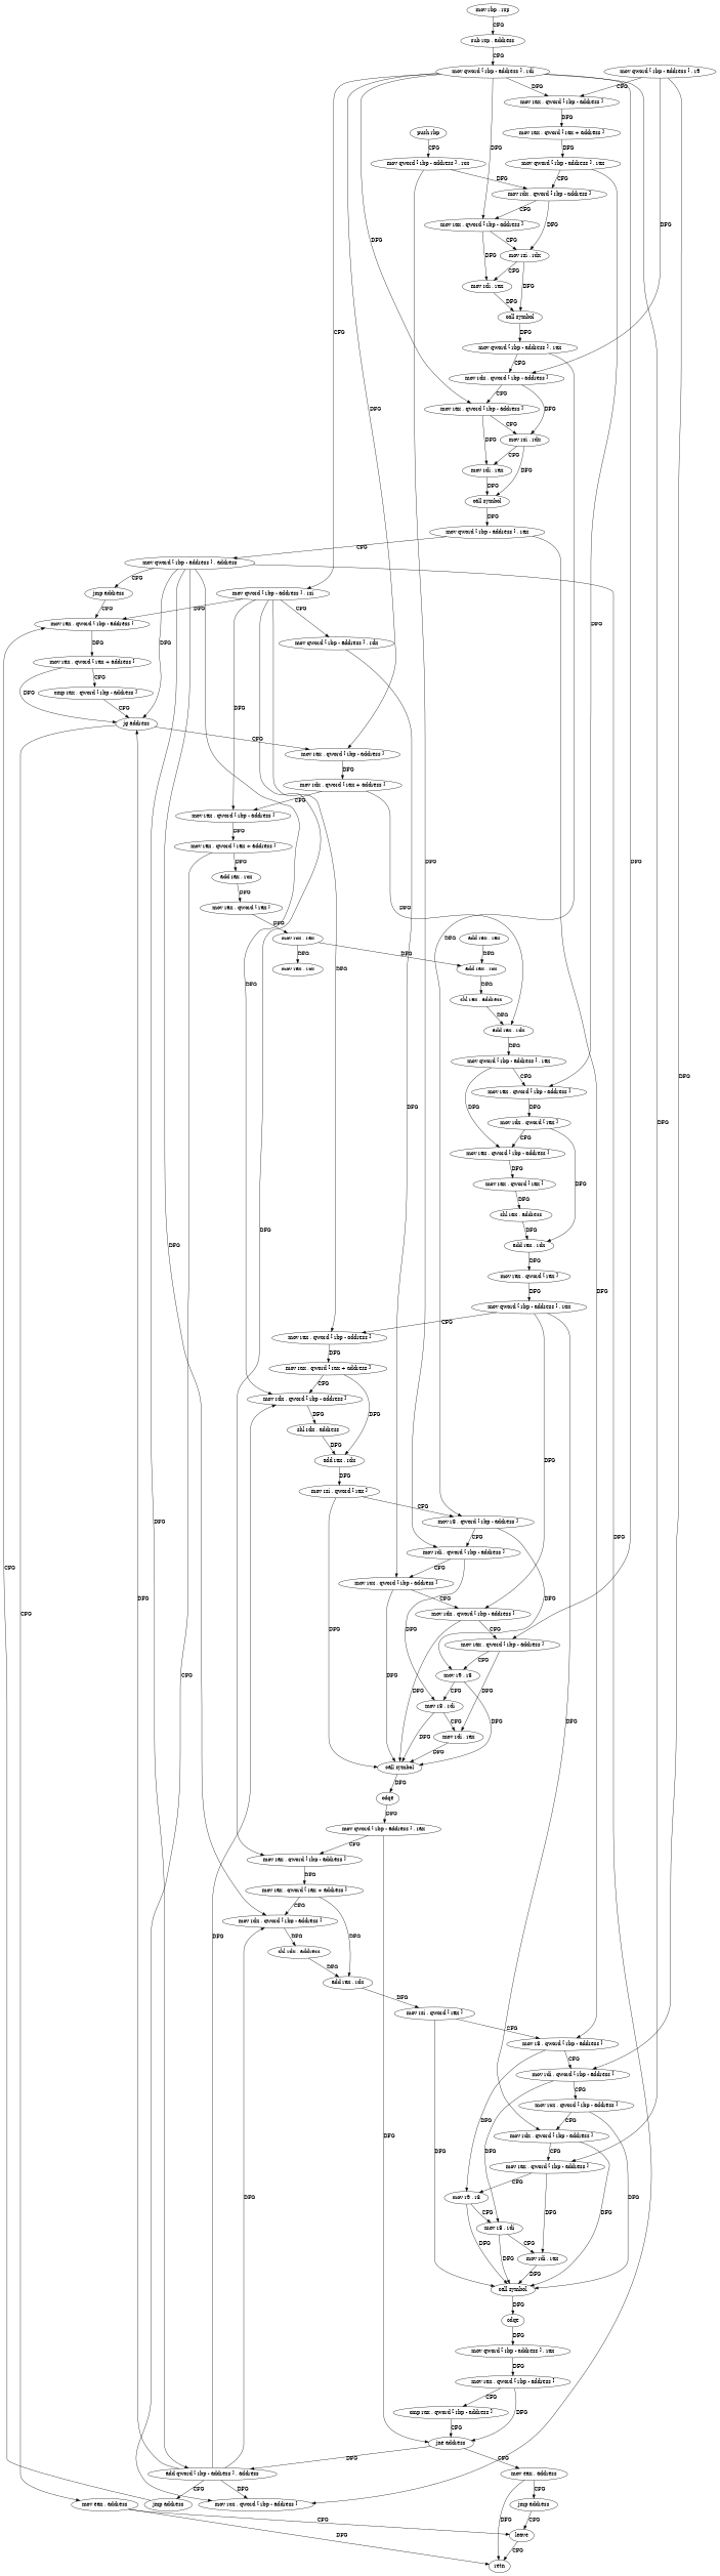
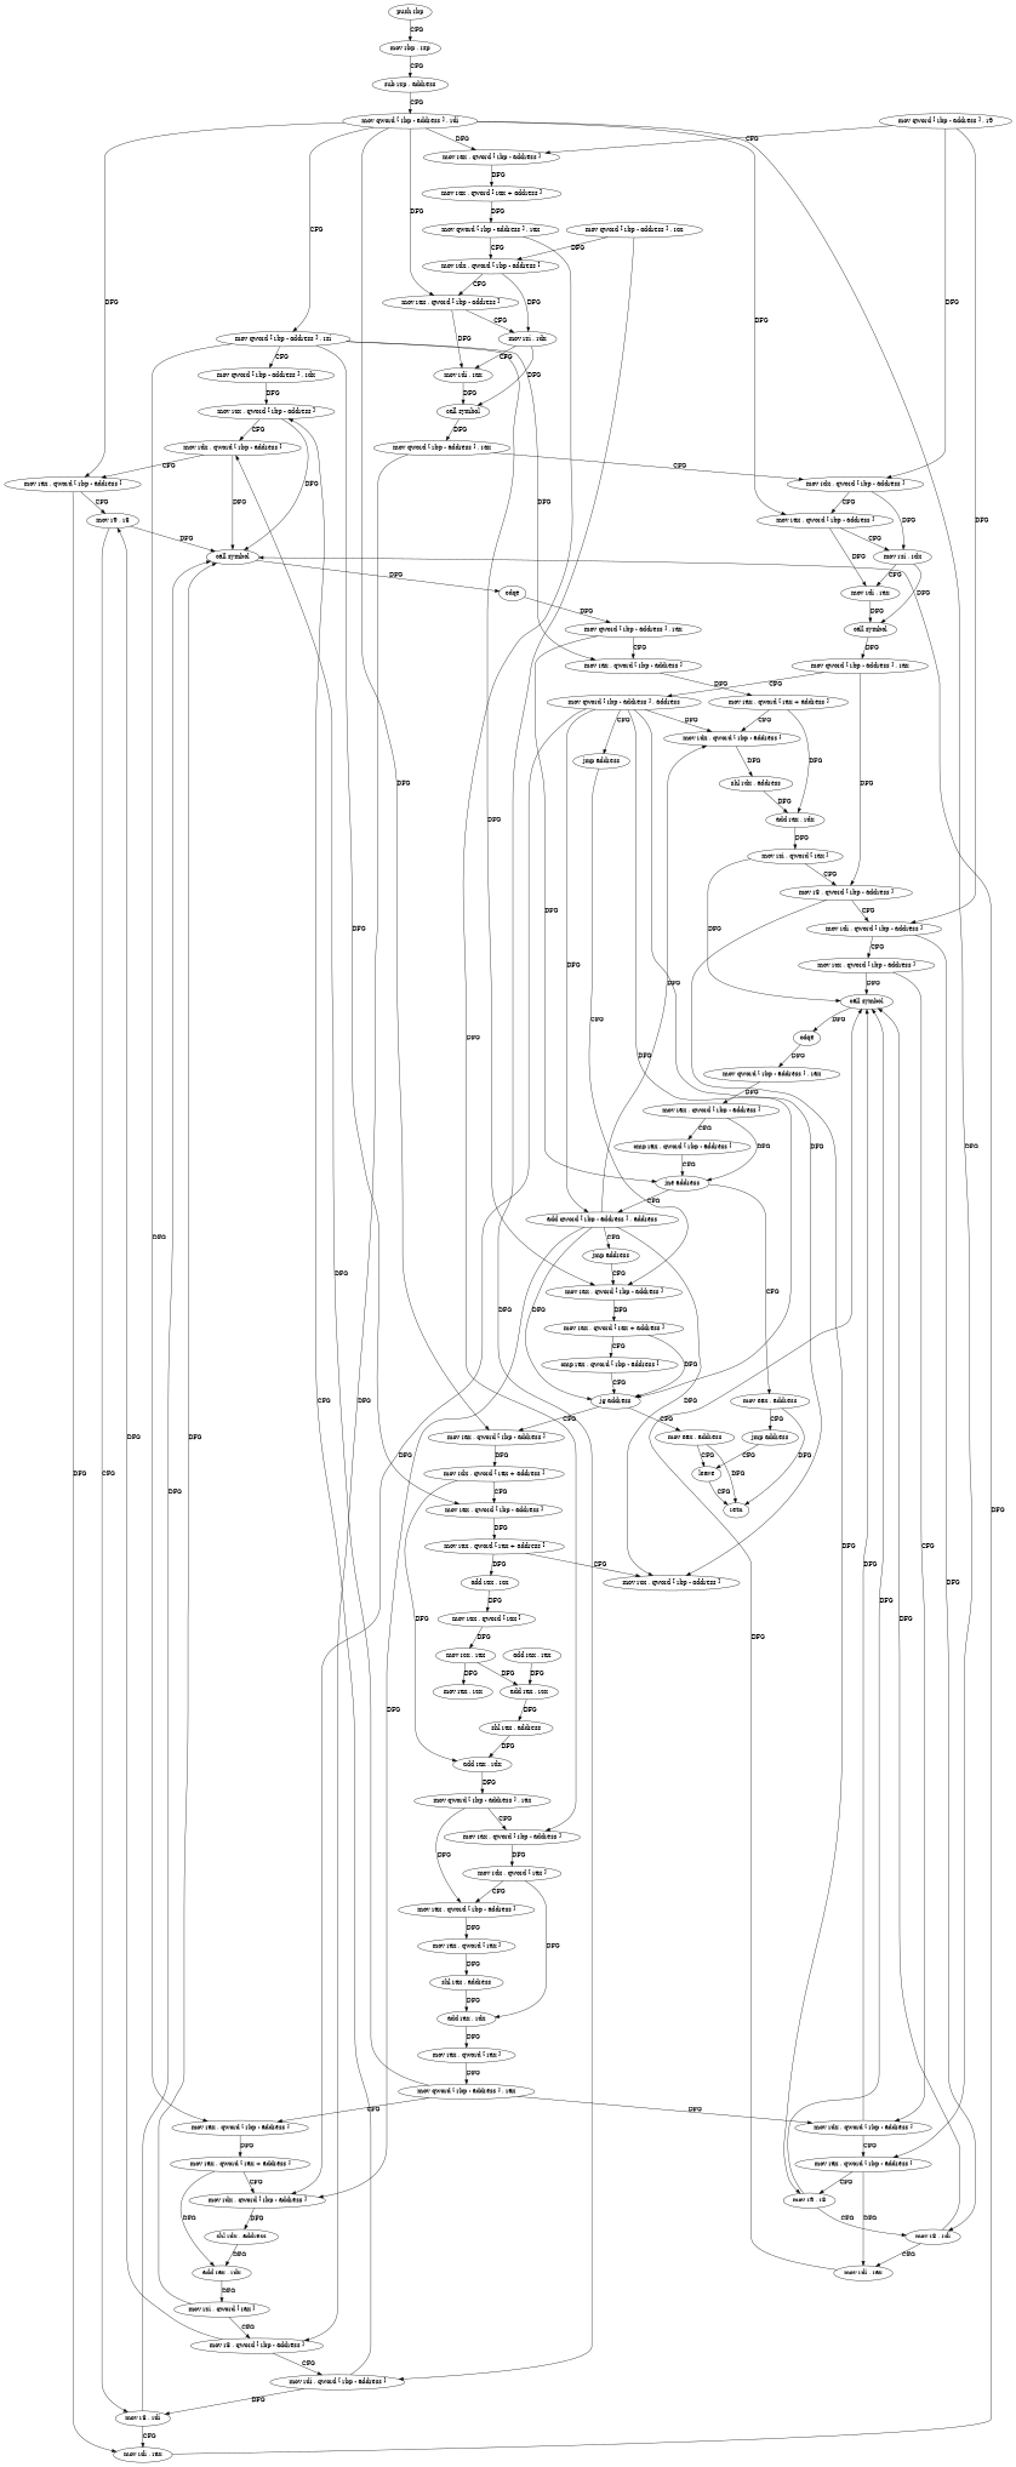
  digraph {
    n1 [label="push rbp"]
    n2 [label="mov rbp , rsp"]
    n3 [label="sub rsp , address"]
    n4 [label="mov qword [ rbp - address ] , rdi"]
    n5 [label="mov qword [ rbp - address ] , rsi"]
    n6 [label="mov rax , qword [ rbp - address ]"]
    n7 [label="mov rax , qword [ rbp - address ]"]
    n8 [label="mov rax , qword [ rbp - address ]"]
    n9 [label="mov rax , qword [ rbp - address ]"]
    n10 [label="mov rax , qword [ rbp - address ]"]
    n11 [label="mov rax , qword [ rbp - address ]"]
    n12 [label="mov qword [ rbp - address ] , rdx"]
    n13 [label="mov rax , qword [ rbp - address ]"]
    n14 [label="mov rax , qword [ rbp - address ]"]
    n15 [label="mov rax , qword [ rbp - address ]"]
    n16 [label="mov rax , qword [ rbp - address ]"]
    n17 [label="mov rax , qword [ rax + address ]"]
    n18 [label="mov rsi , rdx"]
    n19 [label="mov rdi , rax"]
    n20 [label="mov rsi , rdx"]
    n21 [label="mov rdi , rax"]
    n22 [label="mov rdx , qword [ rax + address ]"]
    n23 [label="mov r9 , r8"]
    n24 [label="mov rdi , rax"]
    n25 [label="mov r9 , r8"]
    n26 [label="mov rdi , rax"]
    n27 [label="mov rcx , qword [ rbp - address ]"]
    n28 [label="mov rax , qword [ rax + address ]"]
    n29 [label="mov rax , qword [ rax + address ]"]
    n30 [label="mov rax , qword [ rax + address ]"]
    n31 [label="mov rax , qword [ rax + address ]"]
    n32 [label="mov qword [ rbp - address ] , rcx"]
    n33 [label="mov rdx , qword [ rbp - address ]"]
    n34 [label="mov rdi , qword [ rbp - address ]"]
    n35 [label="mov rdx , qword [ rbp - address ]"]
    n36 [label="call symbol"]
    n37 [label="mov r8 , rdi"]
    n38 [label="mov qword [ rbp - address ] , r9"]
    n39 [label="mov rdx , qword [ rbp - address ]"]
    n40 [label="mov rdi , qword [ rbp - address ]"]
    n41 [label="mov rcx , qword [ rbp - address ]"]
    n42 [label="mov rdx , qword [ rbp - address ]"]
    n43 [label="call symbol"]
    n44 [label="mov r8 , rdi"]
    n45 [label="mov qword [ rbp - address ] , rax"]
    n46 [label="mov rax , qword [ rbp - address ]"]
    n47 [label="mov rdx , qword [ rax ]"]
    n48 [label="call symbol"]
    n49 [label="mov qword [ rbp - address ] , rax"]
    n50 [label="mov r8 , qword [ rbp - address ]"]
    n51 [label="call symbol"]
    n52 [label="mov qword [ rbp - address ] , rax"]
    n53 [label="mov qword [ rbp - address ] , address"]
    n54 [label="mov r8 , qword [ rbp - address ]"]
    n55 [label="jmp address"]
    n56 [label="jg address"]
    n57 [label="mov rcx , qword [ rbp - address ]"]
    n58 [label="mov rdx , qword [ rbp - address ]"]
    n59 [label="mov rdx , qword [ rbp - address ]"]
    n60 [label="add qword [ rbp - address ] , address"]
    n61 [label="mov eax , address"]
    n62 [label="shl rdx , address"]
    n63 [label="shl rdx , address"]
    n64 [label="jmp address"]
    n65 [label="cmp rax , qword [ rbp - address ]"]
    n66 [label=leave]
    n67 [label=retn]
    n68 [label="add rax , rdx"]
    n69 [label="mov qword [ rbp - address ] , rax"]
    n70 [label="add rax , rcx"]
    n71 [label="mov rax , qword [ rax ]"]
    n72 [label="mov rcx , rax"]
    n73 [label="mov rax , rcx"]
    n74 [label="add rax , rcx"]
    n75 [label="shl rax , address"]
    n76 [label="add rax , rax"]
    n77 [label="mov rax , qword [ rbp - address ]"]
    n78 [label="mov rax , qword [ rax ]"]
    n79 [label="add rax , rdx"]
    n80 [label="mov rax , qword [ rax ]"]
    n81 [label="shl rax , address"]
    n82 [label="mov qword [ rbp - address ] , rax"]
    n83 [label="add rax , rdx"]
    n84 [label="mov rsi , qword [ rax ]"]
    n85 [label=cdqe]
    n86 [label="mov qword [ rbp - address ] , rax"]
    n87 [label="jne address"]
    n88 [label="mov eax , address"]
    n89 [label="add rax , rdx"]
    n90 [label="mov rsi , qword [ rax ]"]
    n91 [label=cdqe]
    n92 [label="mov qword [ rbp - address ] , rax"]
    n93 [label="mov rax , qword [ rbp - address ]"]
    n94 [label="cmp rax , qword [ rbp - address ]"]
    n95 [label="jmp address"]
-   n1 -> n32 [label=CFG]
+   n1 -> n2 [label=CFG]
    n2 -> n3 [label=CFG]
    n3 -> n4 [label=CFG]
    n4 -> n5 [label=CFG]
    n4 -> n6 [label=DFG]
    n4 -> n7 [label=DFG]
    n4 -> n8 [label=DFG]
    n4 -> n9 [label=DFG]
    n4 -> n10 [label=DFG]
    n4 -> n11 [label=DFG]
    n5 -> n12 [label=CFG]
    n5 -> n13 [label=DFG]
    n5 -> n14 [label=DFG]
    n5 -> n15 [label=DFG]
    n5 -> n16 [label=DFG]
    n6 -> n17 [label=DFG]
    n7 -> n18 [label=CFG]
    n7 -> n19 [label=DFG]
    n8 -> n20 [label=CFG]
    n8 -> n21 [label=DFG]
    n9 -> n22 [label=DFG]
    n10 -> n23 [label=CFG]
    n10 -> n24 [label=DFG]
    n11 -> n25 [label=CFG]
    n11 -> n26 [label=DFG]
    n12 -> n27 [label=DFG]
    n13 -> n28 [label=DFG]
    n14 -> n29 [label=DFG]
    n15 -> n30 [label=DFG]
    n16 -> n31 [label=DFG]
    n17 -> n45 [label=DFG]
    n18 -> n19 [label=CFG]
    n18 -> n48 [label=DFG]
    n19 -> n48 [label=DFG]
    n20 -> n21 [label=CFG]
    n20 -> n51 [label=DFG]
    n21 -> n51 [label=DFG]
    n22 -> n14 [label=CFG]
    n22 -> n68 [label=DFG]
    n23 -> n36 [label=DFG]
    n23 -> n37 [label=CFG]
    n24 -> n36 [label=DFG]
    n25 -> n43 [label=DFG]
    n25 -> n44 [label=CFG]
    n26 -> n43 [label=DFG]
    n27 -> n35 [label=CFG]
    n27 -> n36 [label=DFG]
    n28 -> n56 [label=DFG]
    n28 -> n65 [label=CFG]
    n29 -> n57 [label=CFG]
    n29 -> n70 [label=DFG]
    n30 -> n58 [label=CFG]
    n30 -> n83 [label=DFG]
    n31 -> n59 [label=CFG]
    n31 -> n89 [label=DFG]
    n32 -> n33 [label=DFG]
    n32 -> n34 [label=DFG]
    n33 -> n7 [label=CFG]
    n33 -> n18 [label=DFG]
    n34 -> n27 [label=CFG]
    n34 -> n37 [label=DFG]
    n35 -> n10 [label=CFG]
    n35 -> n36 [label=DFG]
    n36 -> n85 [label=DFG]
    n37 -> n24 [label=CFG]
    n37 -> n36 [label=DFG]
    n38 -> n6 [label=CFG]
    n38 -> n39 [label=DFG]
    n38 -> n40 [label=DFG]
    n39 -> n8 [label=CFG]
    n39 -> n20 [label=DFG]
    n40 -> n41 [label=CFG]
    n40 -> n44 [label=DFG]
    n41 -> n42 [label=CFG]
    n41 -> n43 [label=DFG]
    n42 -> n11 [label=CFG]
    n42 -> n43 [label=DFG]
    n43 -> n91 [label=DFG]
    n44 -> n26 [label=CFG]
    n44 -> n43 [label=DFG]
    n45 -> n33 [label=CFG]
    n45 -> n46 [label=DFG]
    n46 -> n47 [label=DFG]
    n47 -> n77 [label=CFG]
    n47 -> n79 [label=DFG]
    n48 -> n49 [label=DFG]
    n49 -> n39 [label=CFG]
    n49 -> n50 [label=DFG]
    n50 -> n23 [label=DFG]
    n50 -> n34 [label=CFG]
    n51 -> n52 [label=DFG]
    n52 -> n53 [label=CFG]
    n52 -> n54 [label=DFG]
    n53 -> n55 [label=CFG]
    n53 -> n56 [label=DFG]
    n53 -> n57 [label=DFG]
    n53 -> n58 [label=DFG]
    n53 -> n59 [label=DFG]
    n53 -> n60 [label=DFG]
    n54 -> n25 [label=DFG]
    n54 -> n40 [label=CFG]
    n55 -> n13 [label=CFG]
    n56 -> n9 [label=CFG]
    n56 -> n61 [label=CFG]
    n58 -> n62 [label=DFG]
    n59 -> n63 [label=DFG]
    n60 -> n56 [label=DFG]
    n60 -> n57 [label=DFG]
    n60 -> n58 [label=DFG]
    n60 -> n59 [label=DFG]
    n60 -> n64 [label=CFG]
    n61 -> n66 [label=CFG]
    n61 -> n67 [label=DFG]
    n62 -> n83 [label=DFG]
    n63 -> n89 [label=DFG]
    n64 -> n13 [label=CFG]
    n65 -> n56 [label=CFG]
    n66 -> n67 [label=CFG]
    n68 -> n69 [label=DFG]
    n69 -> n46 [label=CFG]
    n69 -> n77 [label=DFG]
    n70 -> n71 [label=DFG]
    n71 -> n72 [label=DFG]
    n72 -> n73 [label=DFG]
    n72 -> n74 [label=DFG]
    n74 -> n75 [label=DFG]
    n75 -> n68 [label=DFG]
    n76 -> n74 [label=DFG]
    n77 -> n78 [label=DFG]
    n78 -> n81 [label=DFG]
    n79 -> n80 [label=DFG]
    n80 -> n82 [label=DFG]
    n81 -> n79 [label=DFG]
    n82 -> n15 [label=CFG]
    n82 -> n35 [label=DFG]
    n82 -> n42 [label=DFG]
    n83 -> n84 [label=DFG]
    n84 -> n36 [label=DFG]
    n84 -> n50 [label=CFG]
    n85 -> n86 [label=DFG]
    n86 -> n16 [label=CFG]
    n86 -> n87 [label=DFG]
-   n87 -> n60 [label=DFG]
+   n87 -> n60 [label=CFG]
    n87 -> n88 [label=CFG]
    n88 -> n67 [label=DFG]
    n88 -> n95 [label=CFG]
    n89 -> n90 [label=DFG]
    n90 -> n43 [label=DFG]
    n90 -> n54 [label=CFG]
    n91 -> n92 [label=DFG]
    n92 -> n93 [label=DFG]
    n93 -> n87 [label=DFG]
    n93 -> n94 [label=CFG]
    n94 -> n87 [label=CFG]
    n95 -> n66 [label=CFG]
  }
